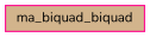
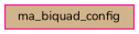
  digraph {
    rankdir=LR
    fontname=Nunito
-   n1 [color=deeppink fillcolor=tan fontname=Nunito fontsize=10 height=0.2 label=ma_biquad_biquad shape=box style=filled width=0.4]
+   n1 [color=deeppink fillcolor=tan fontname=Nunito fontsize=10 height=0.2 label=ma_biquad_config shape=box style=filled width=0.4]
  }
